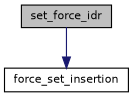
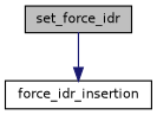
  digraph {
    rankdir=TB
    node [color=black fontname=Helvetica fontsize=10 shape=record]
    n1 [fillcolor=grey75 fontcolor=black height=0.2 label=set_force_idr style=filled width=0.4]
-   n2 [height=0.2 label=force_set_insertion width=0.4]
+   n2 [height=0.2 label=force_idr_insertion width=0.4]
    n1 -> n2 [color=midnightblue fontname=Helvetica fontsize=10 labelfontname=Helvetica labelfontsize=10 style=solid]
  }
